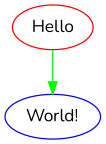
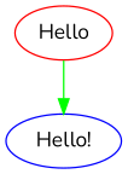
  digraph {
    fontname=Nunito
    node [fontname=Nunito]
    Hello [color=red]
-   "World!" [color=blue]
+   "World!" [color=blue label="Hello!"]
    Hello -> "World!" [color=green fontname=Nunito]
  }
